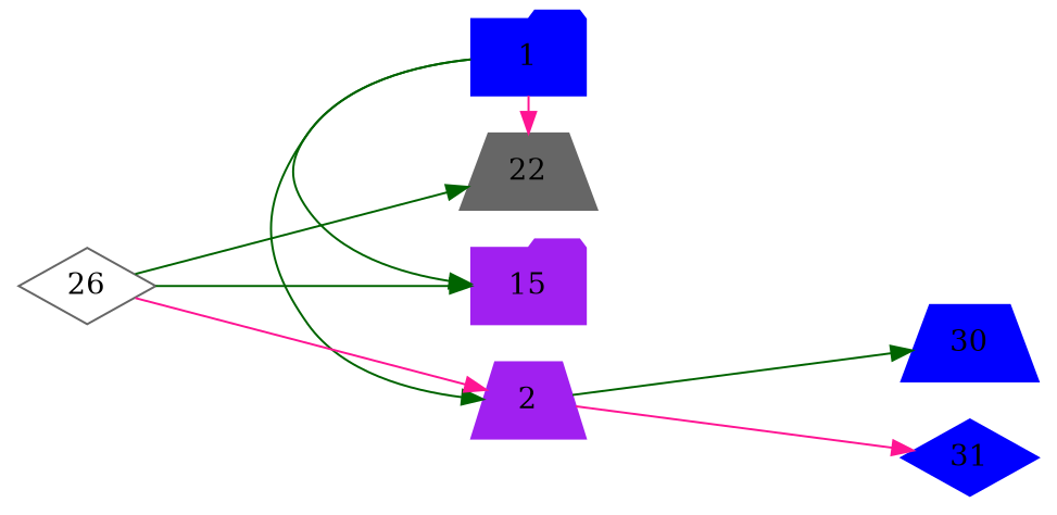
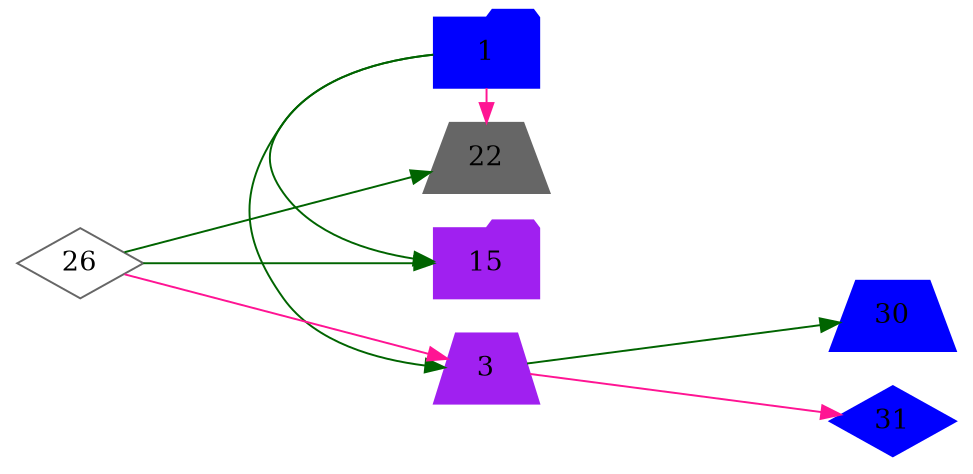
  digraph {
    rankdir=LR
    ranksep=2.0
    node [color=blue shape=trapezium style=filled]
    edge [color=darkgreen]
    1 [shape=folder]
-   3 [color=purple label=2]
+   3 [color=purple]
    15 [color=purple shape=folder]
    22 [color=gray40]
    26 [color=gray40 shape=diamond style=""]
    30
    31 [shape=diamond]
    subgraph sub_1 {
      rank=same
      1
      3
      15
      22
    }
    subgraph sub_2 {
      rank=same
      26
    }
    subgraph sub_3 {
      rank=same
      30
      31
    }
    1 -> 3
    1 -> 15
    1 -> 22 [color=deeppink]
    3 -> 30
    3 -> 31 [color=deeppink]
    26 -> 3 [color=deeppink]
    26 -> 15
    26 -> 22
  }
